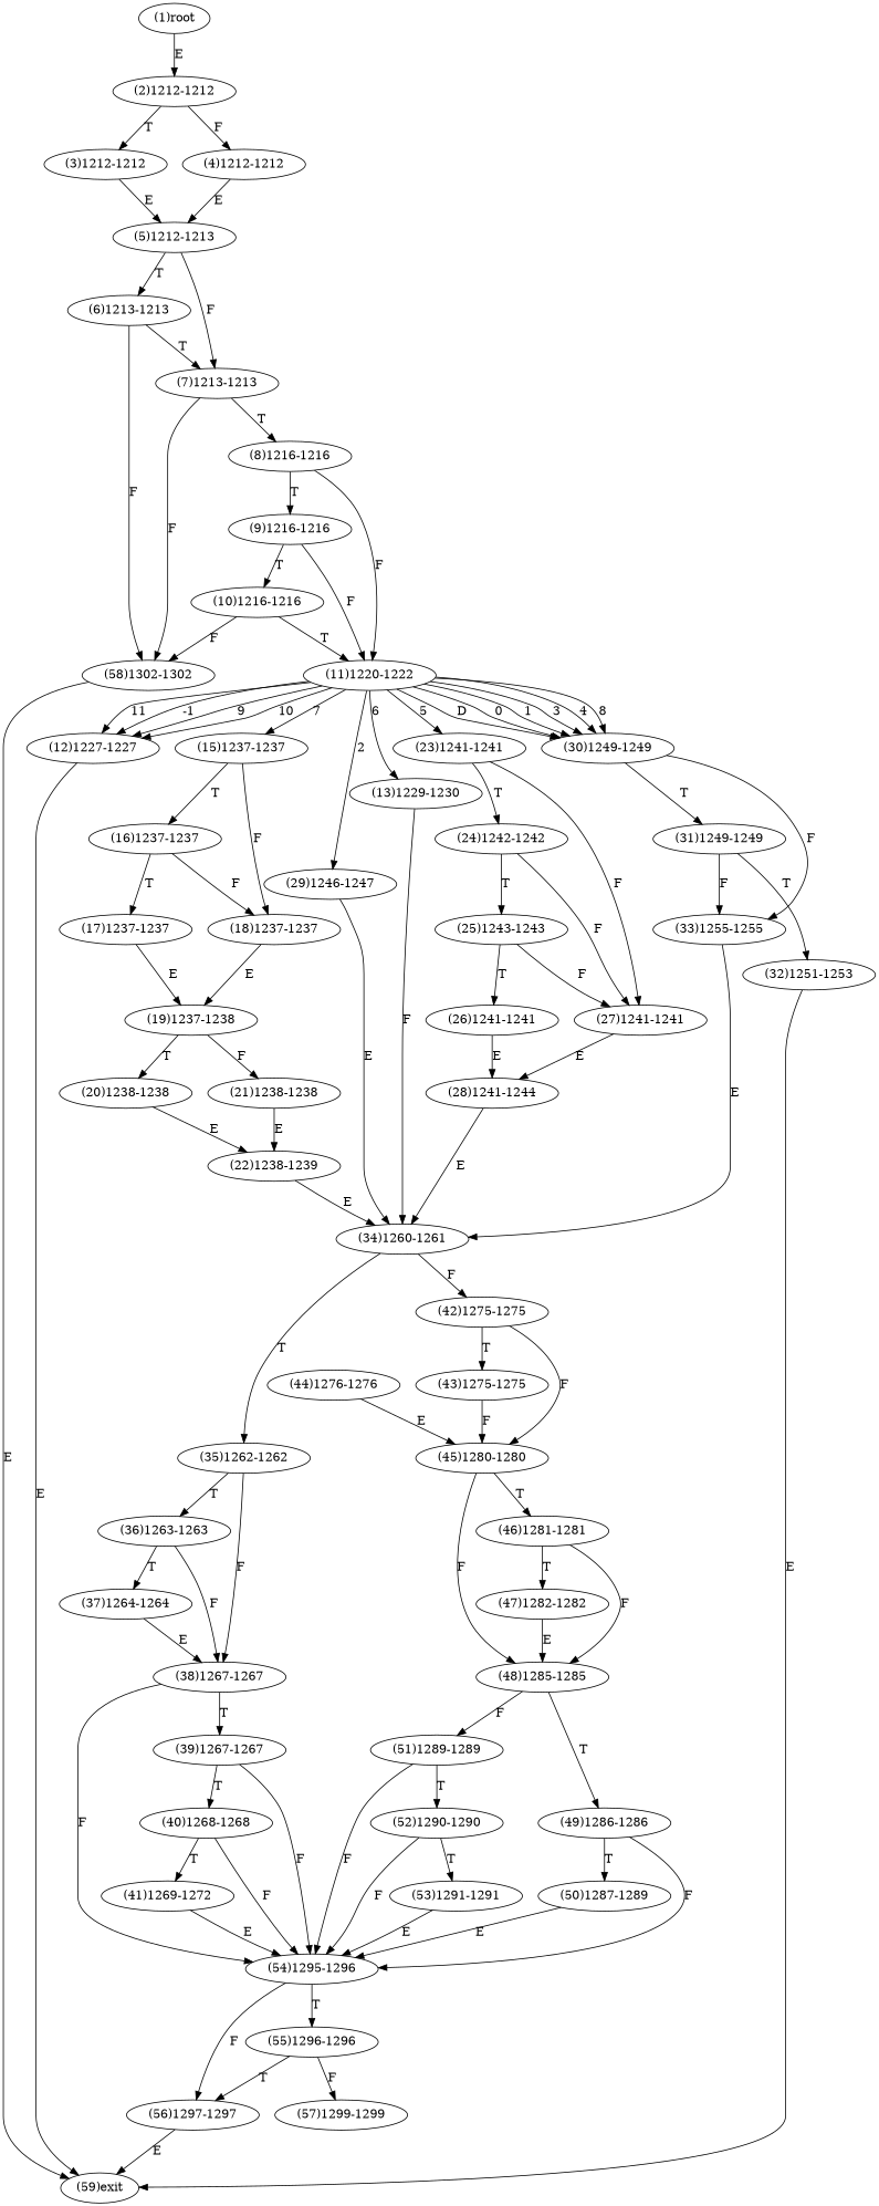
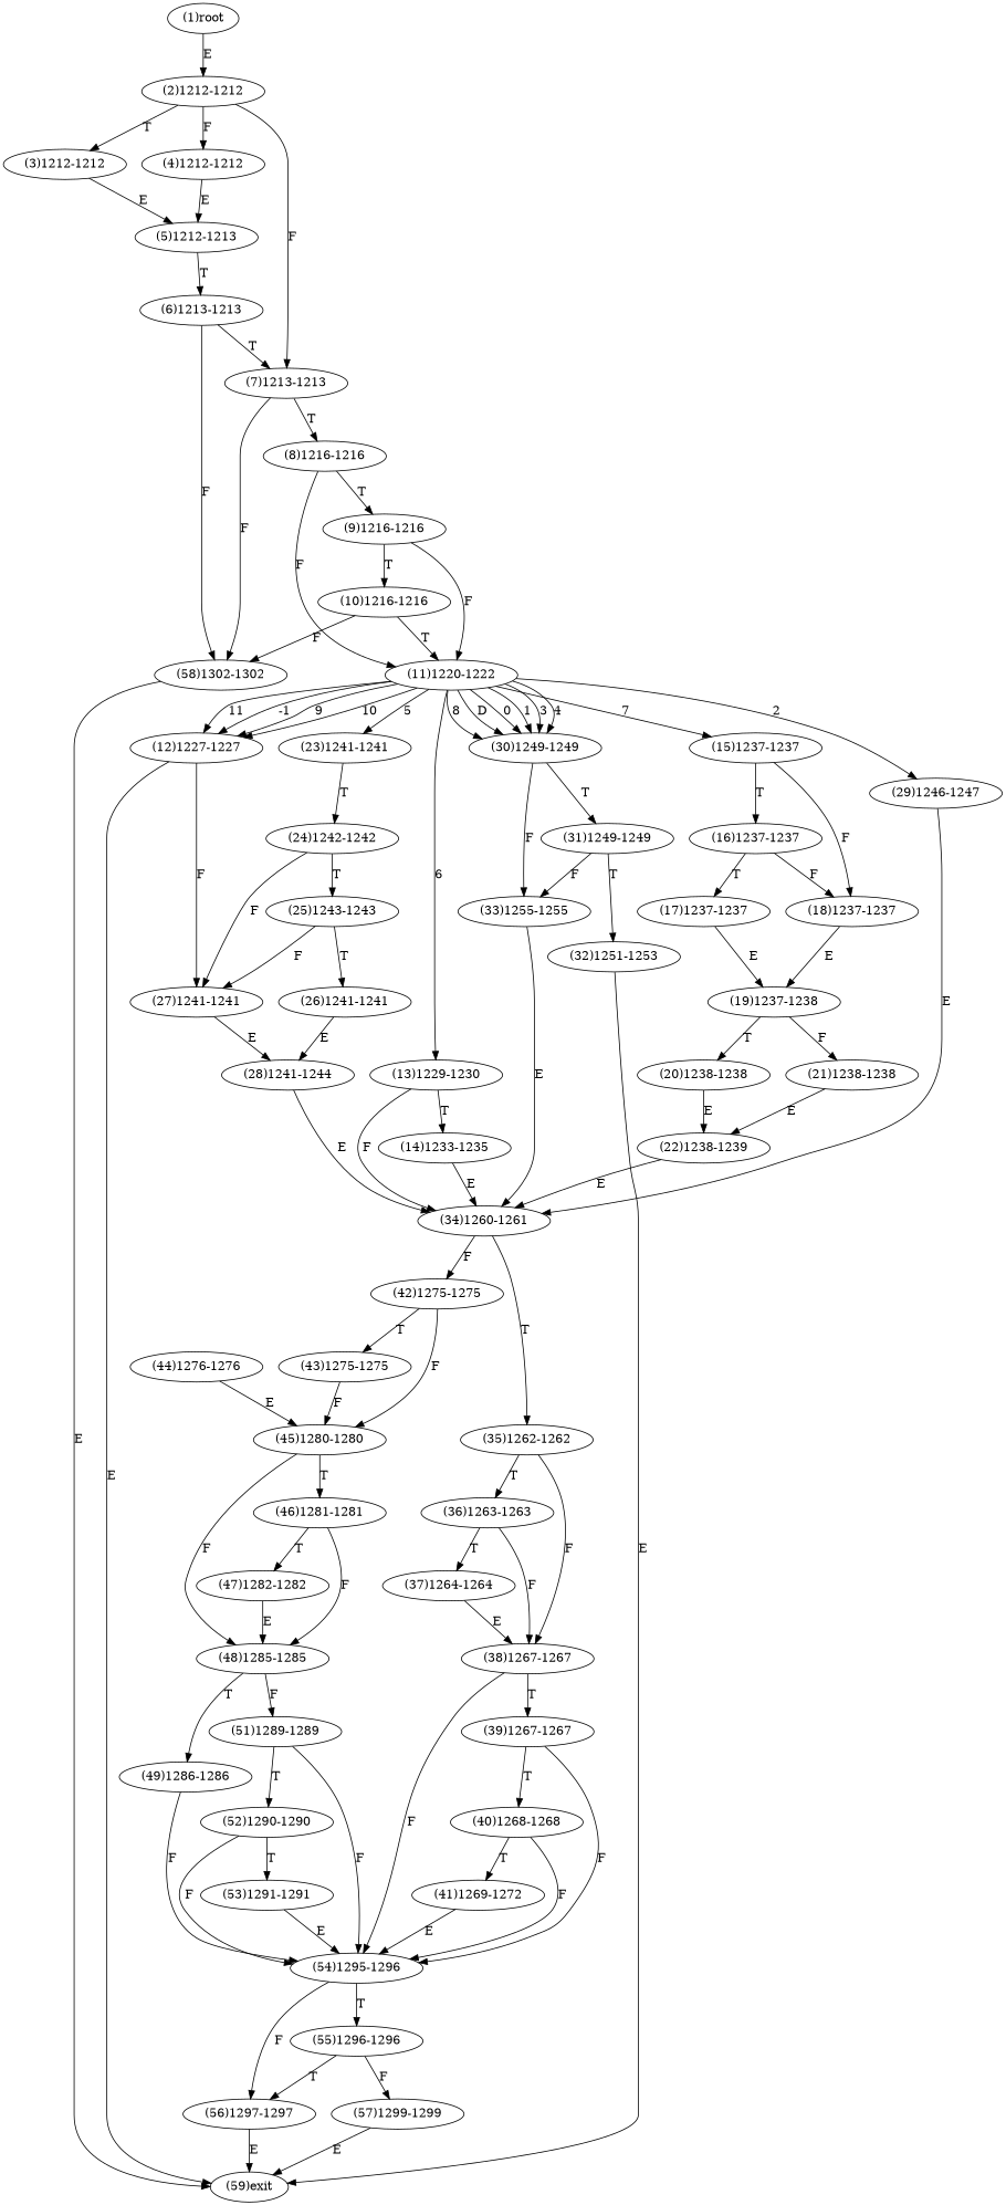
  digraph {
    n1 [label="(1)root"]
    n2 [label="(2)1212-1212"]
    n3 [label="(3)1212-1212"]
    n4 [label="(4)1212-1212"]
    n5 [label="(5)1212-1213"]
    n6 [label="(6)1213-1213"]
    n7 [label="(7)1213-1213"]
    n8 [label="(58)1302-1302"]
    n9 [label="(8)1216-1216"]
    n10 [label="(59)exit"]
    n11 [label="(9)1216-1216"]
    n12 [label="(11)1220-1222"]
    n13 [label="(10)1216-1216"]
    n14 [label="(12)1227-1227"]
    n15 [label="(13)1229-1230"]
    n16 [label="(15)1237-1237"]
    n17 [label="(23)1241-1241"]
    n18 [label="(29)1246-1247"]
    n19 [label="(30)1249-1249"]
+   n20 [label="(14)1233-1235"]
    n21 [label="(34)1260-1261"]
    n22 [label="(16)1237-1237"]
    n23 [label="(18)1237-1237"]
    n24 [label="(24)1242-1242"]
    n25 [label="(27)1241-1241"]
    n26 [label="(31)1249-1249"]
    n27 [label="(33)1255-1255"]
    n28 [label="(35)1262-1262"]
    n29 [label="(42)1275-1275"]
    n30 [label="(17)1237-1237"]
    n31 [label="(19)1237-1238"]
    n32 [label="(21)1238-1238"]
    n33 [label="(20)1238-1238"]
    n34 [label="(22)1238-1239"]
    n35 [label="(25)1243-1243"]
    n36 [label="(28)1241-1244"]
    n37 [label="(26)1241-1241"]
    n38 [label="(32)1251-1253"]
    n39 [label="(38)1267-1267"]
    n40 [label="(36)1263-1263"]
    n41 [label="(43)1275-1275"]
    n42 [label="(45)1280-1280"]
    n43 [label="(39)1267-1267"]
    n44 [label="(54)1295-1296"]
    n45 [label="(37)1264-1264"]
    n46 [label="(40)1268-1268"]
    n47 [label="(55)1296-1296"]
    n48 [label="(56)1297-1297"]
    n49 [label="(41)1269-1272"]
    n50 [label="(46)1281-1281"]
    n51 [label="(48)1285-1285"]
    n52 [label="(44)1276-1276"]
    n53 [label="(47)1282-1282"]
    n54 [label="(51)1289-1289"]
    n55 [label="(49)1286-1286"]
    n56 [label="(52)1290-1290"]
    n57 [label="(53)1291-1291"]
-   n58 [label="(50)1287-1289"]
    n59 [label="(57)1299-1299"]
    n1 -> n2 [label=E]
    n2 -> n3 [label=T]
    n2 -> n4 [label=F]
    n3 -> n5 [label=E]
    n4 -> n5 [label=E]
    n5 -> n6 [label=T]
-   n5 -> n7 [label=F]
+   n2 -> n7 [label=F]
    n6 -> n7 [label=T]
    n6 -> n8 [label=F]
    n7 -> n8 [label=F]
    n7 -> n9 [label=T]
    n8 -> n10 [label=E]
    n9 -> n11 [label=T]
    n9 -> n12 [label=F]
    n11 -> n12 [label=F]
    n11 -> n13 [label=T]
    n12 -> n14 [label=-1]
    n12 -> n14 [label=9]
    n12 -> n14 [label=10]
    n12 -> n14 [label=11]
    n12 -> n15 [label=6]
    n12 -> n16 [label=7]
    n12 -> n17 [label=5]
    n12 -> n18 [label=2]
    n12 -> n19 [label=0]
    n12 -> n19 [label=1]
    n12 -> n19 [label=3]
    n12 -> n19 [label=4]
    n12 -> n19 [label=8]
    n12 -> n19 [label=D]
    n13 -> n8 [label=F]
    n13 -> n12 [label=T]
    n14 -> n10 [label=E]
+   n15 -> n20 [label=T]
    n15 -> n21 [label=F]
    n16 -> n22 [label=T]
    n16 -> n23 [label=F]
    n17 -> n24 [label=T]
-   n17 -> n25 [label=F]
+   n14 -> n25 [label=F]
    n18 -> n21 [label=E]
    n19 -> n26 [label=T]
    n19 -> n27 [label=F]
+   n20 -> n21 [label=E]
    n21 -> n28 [label=T]
    n21 -> n29 [label=F]
    n22 -> n23 [label=F]
    n22 -> n30 [label=T]
    n23 -> n31 [label=E]
    n24 -> n25 [label=F]
    n24 -> n35 [label=T]
    n25 -> n36 [label=E]
    n26 -> n27 [label=F]
    n26 -> n38 [label=T]
    n27 -> n21 [label=E]
    n28 -> n39 [label=F]
    n28 -> n40 [label=T]
    n29 -> n41 [label=T]
    n29 -> n42 [label=F]
    n30 -> n31 [label=E]
    n31 -> n32 [label=F]
    n31 -> n33 [label=T]
    n32 -> n34 [label=E]
    n33 -> n34 [label=E]
    n34 -> n21 [label=E]
    n35 -> n25 [label=F]
    n35 -> n37 [label=T]
    n36 -> n21 [label=E]
    n37 -> n36 [label=E]
    n38 -> n10 [label=E]
    n39 -> n43 [label=T]
    n39 -> n44 [label=F]
    n40 -> n39 [label=F]
    n40 -> n45 [label=T]
    n41 -> n42 [label=F]
    n42 -> n50 [label=T]
    n42 -> n51 [label=F]
    n43 -> n44 [label=F]
    n43 -> n46 [label=T]
    n44 -> n47 [label=T]
    n44 -> n48 [label=F]
    n45 -> n39 [label=E]
    n46 -> n44 [label=F]
    n46 -> n49 [label=T]
    n47 -> n48 [label=T]
    n47 -> n59 [label=F]
    n48 -> n10 [label=E]
    n49 -> n44 [label=E]
    n50 -> n51 [label=F]
    n50 -> n53 [label=T]
    n51 -> n54 [label=F]
    n51 -> n55 [label=T]
    n52 -> n42 [label=E]
    n53 -> n51 [label=E]
    n54 -> n44 [label=F]
    n54 -> n56 [label=T]
    n55 -> n44 [label=F]
-   n55 -> n58 [label=T]
    n56 -> n44 [label=F]
    n56 -> n57 [label=T]
    n57 -> n44 [label=E]
-   n58 -> n44 [label=E]
+   n59 -> n10 [label=E]
  }
